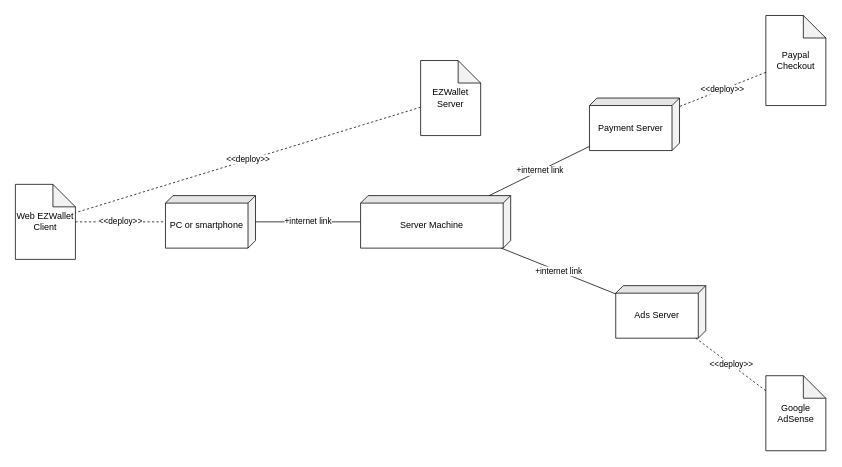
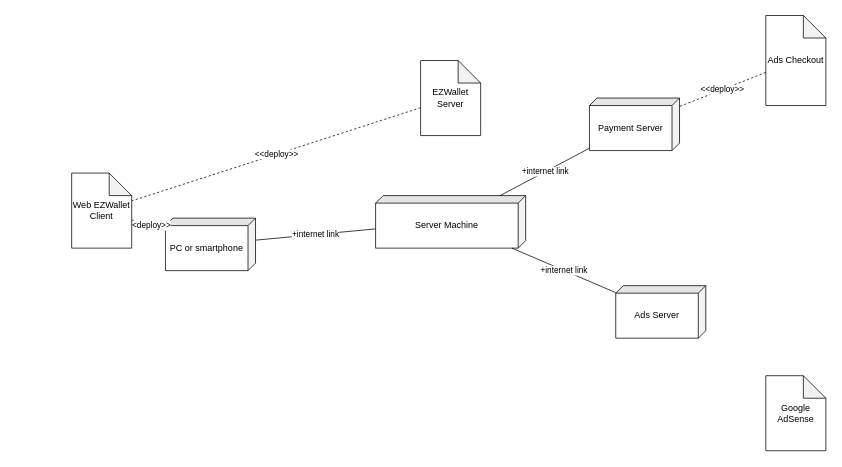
  <mxCell id="0" style=";html=1;" />
  <mxCell id="1" style=";html=1;" parent="0" />
- <mxCell id="2" value="PC or smartphone" style="shape=cube;whiteSpace=wrap;html=1;boundedLbl=1;backgroundOutline=1;darkOpacity=0.05;darkOpacity2=0.1;direction=south;size=10;" vertex="1" parent="1"><mxGeometry x="220" y="260" width="120" height="70" as="geometry" /></mxCell>
+ <mxCell id="2" value="PC or smartphone" style="shape=cube;whiteSpace=wrap;html=1;boundedLbl=1;backgroundOutline=1;darkOpacity=0.05;darkOpacity2=0.1;direction=south;size=10;" vertex="1" parent="1"><mxGeometry x="220" y="290" width="120" height="70" as="geometry" /></mxCell>
  <mxCell id="3" value="&amp;lt;&amp;lt;deploy&amp;gt;&amp;gt;" style="endArrow=none;dashed=1;html=1;rounded=0;" edge="1" parent="1" source="4" target="2"><mxGeometry width="50" height="50" relative="1" as="geometry"><mxPoint x="40" y="470" as="sourcePoint" /><mxPoint x="50" y="390" as="targetPoint" /></mxGeometry></mxCell>
- <mxCell id="4" value="Web EZWallet Client" style="shape=note;whiteSpace=wrap;html=1;backgroundOutline=1;darkOpacity=0.05;" vertex="1" parent="1"><mxGeometry y="245" width="80" height="100" as="geometry" x="20" /></mxCell>
+ <mxCell id="4" value="Web EZWallet Client" style="shape=note;whiteSpace=wrap;html=1;backgroundOutline=1;darkOpacity=0.05;" vertex="1" parent="1"><mxGeometry x="95" y="230" width="80" height="100" as="geometry" /></mxCell>
  <mxCell id="5" value="+internet link" style="endArrow=none;html=1;rounded=0;" edge="1" parent="1" source="2" target="6"><mxGeometry width="50" height="50" relative="1" as="geometry"><mxPoint x="330" y="300" as="sourcePoint" /><mxPoint x="440" y="200" as="targetPoint" /></mxGeometry></mxCell>
- <mxCell id="6" value="Server Machine" style="shape=cube;whiteSpace=wrap;html=1;boundedLbl=1;backgroundOutline=1;darkOpacity=0.05;darkOpacity2=0.1;direction=south;size=10;" vertex="1" parent="1"><mxGeometry x="480" y="260" width="200" height="70" as="geometry" /></mxCell>
+ <mxCell id="6" value="Server Machine" style="shape=cube;whiteSpace=wrap;html=1;boundedLbl=1;backgroundOutline=1;darkOpacity=0.05;darkOpacity2=0.1;direction=south;size=10;" vertex="1" parent="1"><mxGeometry x="500" y="260" width="200" height="70" as="geometry" /></mxCell>
  <mxCell id="7" value="&amp;lt;&amp;lt;deploy&amp;gt;&amp;gt;" style="endArrow=none;dashed=1;html=1;rounded=0;" edge="1" source="8" parent="1" target="4"><mxGeometry width="50" height="50" relative="1" as="geometry"><mxPoint x="550" y="50" as="sourcePoint" /><mxPoint x="646" y="-90" as="targetPoint" /></mxGeometry></mxCell>
  <mxCell id="8" value="EZWallet Server" style="shape=note;whiteSpace=wrap;html=1;backgroundOutline=1;darkOpacity=0.05;" vertex="1" parent="1"><mxGeometry x="560" y="80" width="80" height="100" as="geometry" /></mxCell>
  <mxCell id="9" value="Ads Server" style="shape=cube;whiteSpace=wrap;html=1;boundedLbl=1;backgroundOutline=1;darkOpacity=0.05;darkOpacity2=0.1;direction=south;size=10;" vertex="1" parent="1"><mxGeometry x="820" y="380" width="120" height="70" as="geometry" /></mxCell>
  <mxCell id="10" value="+internet link" style="endArrow=none;html=1;rounded=0;" edge="1" parent="1" source="9" target="6"><mxGeometry width="50" height="50" relative="1" as="geometry"><mxPoint x="450" y="370" as="sourcePoint" /><mxPoint x="500" y="320" as="targetPoint" /></mxGeometry></mxCell>
  <mxCell id="11" value="Payment Server" style="shape=cube;whiteSpace=wrap;html=1;boundedLbl=1;backgroundOutline=1;darkOpacity=0.05;darkOpacity2=0.1;direction=south;size=10;" vertex="1" parent="1"><mxGeometry x="785" y="130" width="120" height="70" as="geometry" /></mxCell>
  <mxCell id="12" value="+internet link" style="endArrow=none;html=1;rounded=0;" edge="1" source="11" parent="1" target="6"><mxGeometry width="50" height="50" relative="1" as="geometry"><mxPoint x="574.29" y="260" as="sourcePoint" /><mxPoint x="635.714" y="170" as="targetPoint" /></mxGeometry></mxCell>
- <mxCell id="13" value="Paypal Checkout" style="shape=note;whiteSpace=wrap;html=1;backgroundOutline=1;darkOpacity=0.05;" vertex="1" parent="1"><mxGeometry x="1020" y="20" width="80" height="120" as="geometry" /></mxCell>
+ <mxCell id="13" value="Ads Checkout" style="shape=note;whiteSpace=wrap;html=1;backgroundOutline=1;darkOpacity=0.05;" vertex="1" parent="1"><mxGeometry x="1020" y="20" width="80" height="120" as="geometry" /></mxCell>
  <mxCell id="14" value="&amp;lt;&amp;lt;deploy&amp;gt;&amp;gt;" style="endArrow=none;dashed=1;html=1;rounded=0;" edge="1" source="13" parent="1" target="11"><mxGeometry width="50" height="50" relative="1" as="geometry"><mxPoint x="930.16" y="180" as="sourcePoint" /><mxPoint x="1059.997" y="270" as="targetPoint" /></mxGeometry></mxCell>
  <mxCell id="15" value="Google AdSense" style="shape=note;whiteSpace=wrap;html=1;backgroundOutline=1;darkOpacity=0.05;" vertex="1" parent="1"><mxGeometry x="1020" y="500" width="80" height="100" as="geometry" /></mxCell>
- <mxCell id="16" value="&amp;lt;&amp;lt;deploy&amp;gt;&amp;gt;" style="endArrow=none;dashed=1;html=1;rounded=0;" edge="1" parent="1" source="15" target="9"><mxGeometry width="50" height="50" relative="1" as="geometry"><mxPoint x="787.16" y="410" as="sourcePoint" /><mxPoint x="850" y="409.329" as="targetPoint" /></mxGeometry></mxCell>
